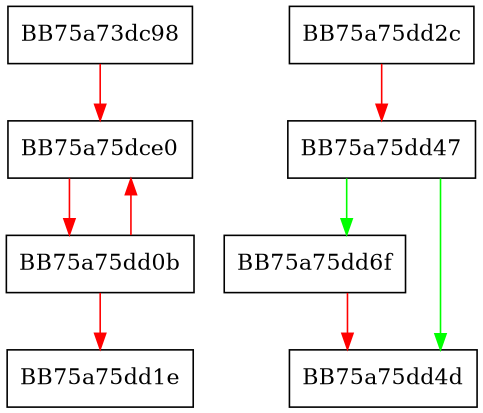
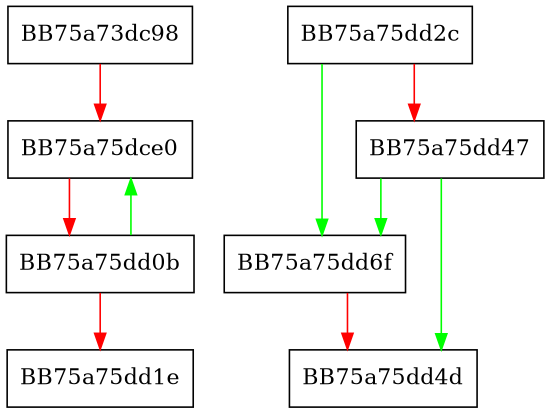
  digraph {
    splines=ortho
    node [shape=box]
    edge [color=red]
    n1 [label=BB75a73dc98]
    BB75a75dce0
    BB75a75dd0b
    BB75a75dd2c
    BB75a75dd6f
    BB75a75dd47
    BB75a75dd1e
    BB75a75dd4d
    n1 -> BB75a75dce0
    BB75a75dce0 -> BB75a75dd0b
-   BB75a75dd0b -> BB75a75dce0
+   BB75a75dd0b -> BB75a75dce0 [color=green]
    BB75a75dd0b -> BB75a75dd1e
+   BB75a75dd2c -> BB75a75dd6f [color=green]
    BB75a75dd2c -> BB75a75dd47
    BB75a75dd6f -> BB75a75dd4d
    BB75a75dd47 -> BB75a75dd6f [color=green]
    BB75a75dd47 -> BB75a75dd4d [color=green]
  }
